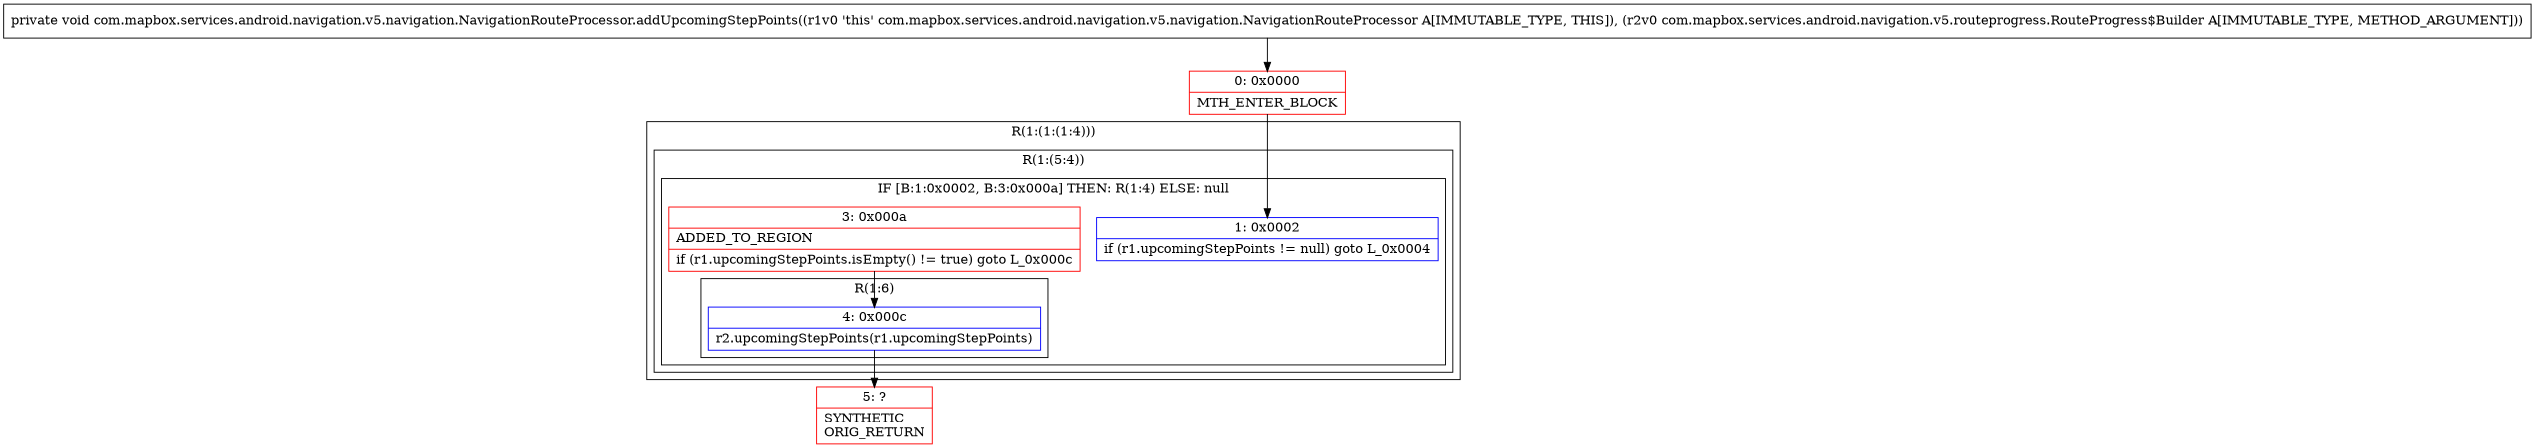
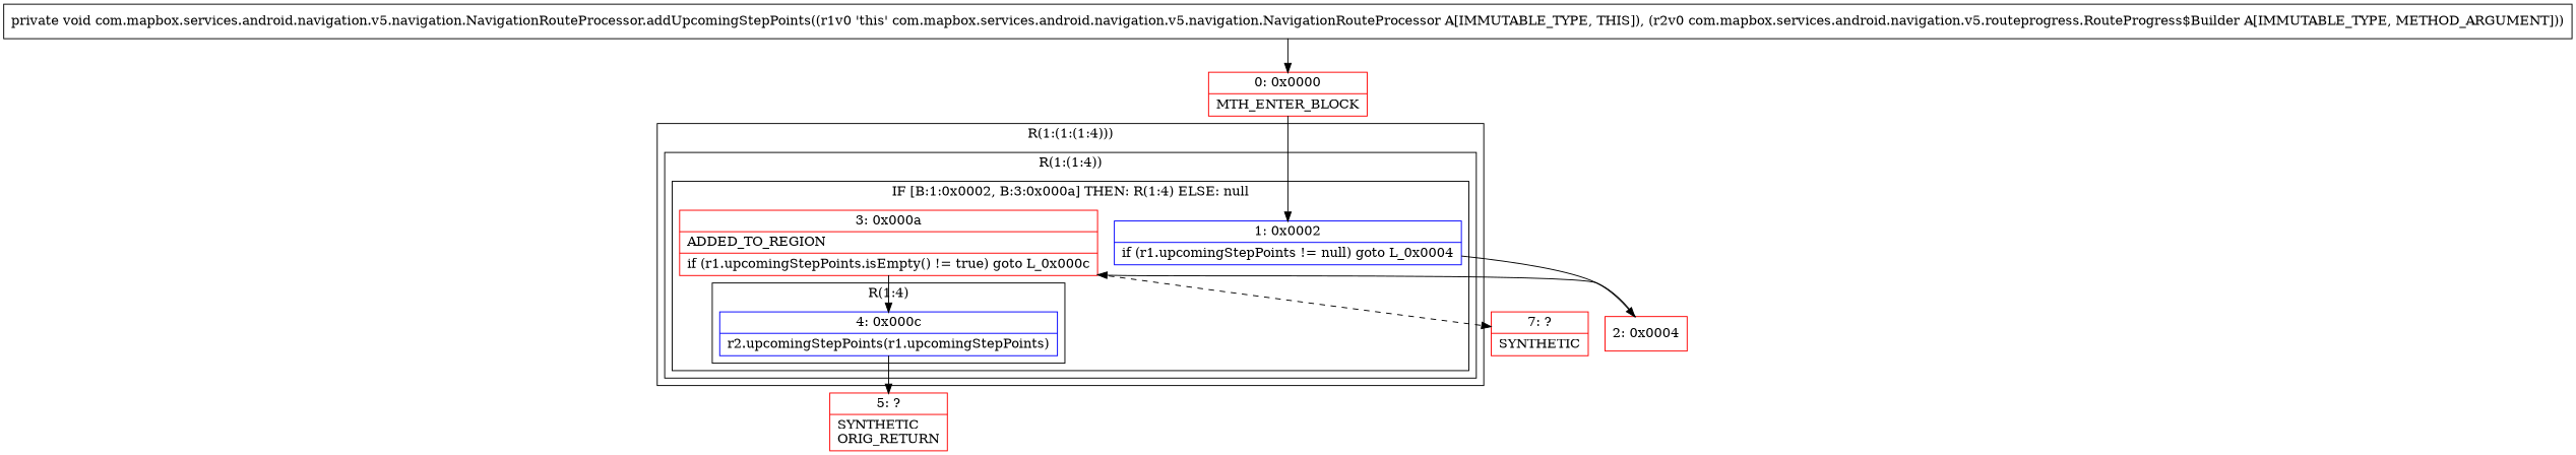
  digraph {
    node [color=red shape=record]
    n1 [color=blue label="{4\:\ 0x000c|r2.upcomingStepPoints(r1.upcomingStepPoints)\l}"]
    n2 [color=blue label="{1\:\ 0x0002|if (r1.upcomingStepPoints != null) goto L_0x0004\l}"]
    n3 [label="{3\:\ 0x000a|ADDED_TO_REGION\l|if (r1.upcomingStepPoints.isEmpty() != true) goto L_0x000c\l}"]
    n4 [label="{5\:\ ?|SYNTHETIC\lORIG_RETURN\l}"]
+   n5 [label="{2\:\ 0x0004}"]
+   n6 [label="{7\:\ ?|SYNTHETIC\l}"]
    n7 [label="{0\:\ 0x0000|MTH_ENTER_BLOCK\l}"]
    n8 [label="{private void com.mapbox.services.android.navigation.v5.navigation.NavigationRouteProcessor.addUpcomingStepPoints((r1v0 'this' com.mapbox.services.android.navigation.v5.navigation.NavigationRouteProcessor A[IMMUTABLE_TYPE, THIS]), (r2v0 com.mapbox.services.android.navigation.v5.routeprogress.RouteProgress$Builder A[IMMUTABLE_TYPE, METHOD_ARGUMENT])) }" color=""]
    subgraph cluster_1 {
      label="R(1:(1:(1:4)))"
      subgraph cluster_2 {
-       label="R(1:(5:4))"
+       label="R(1:(1:4))"
        subgraph cluster_3 {
          label="IF [B:1:0x0002, B:3:0x000a] THEN: R(1:4) ELSE: null"
          n2
          n3
          subgraph cluster_4 {
-           label="R(1:6)"
+           label="R(1:4)"
            n1
          }
        }
      }
    }
    n1 -> n4
+   n2 -> n5
    n3 -> n1
+   n3 -> n6 [style=dashed]
+   n5 -> n3
    n7 -> n2
    n8 -> n7
  }
